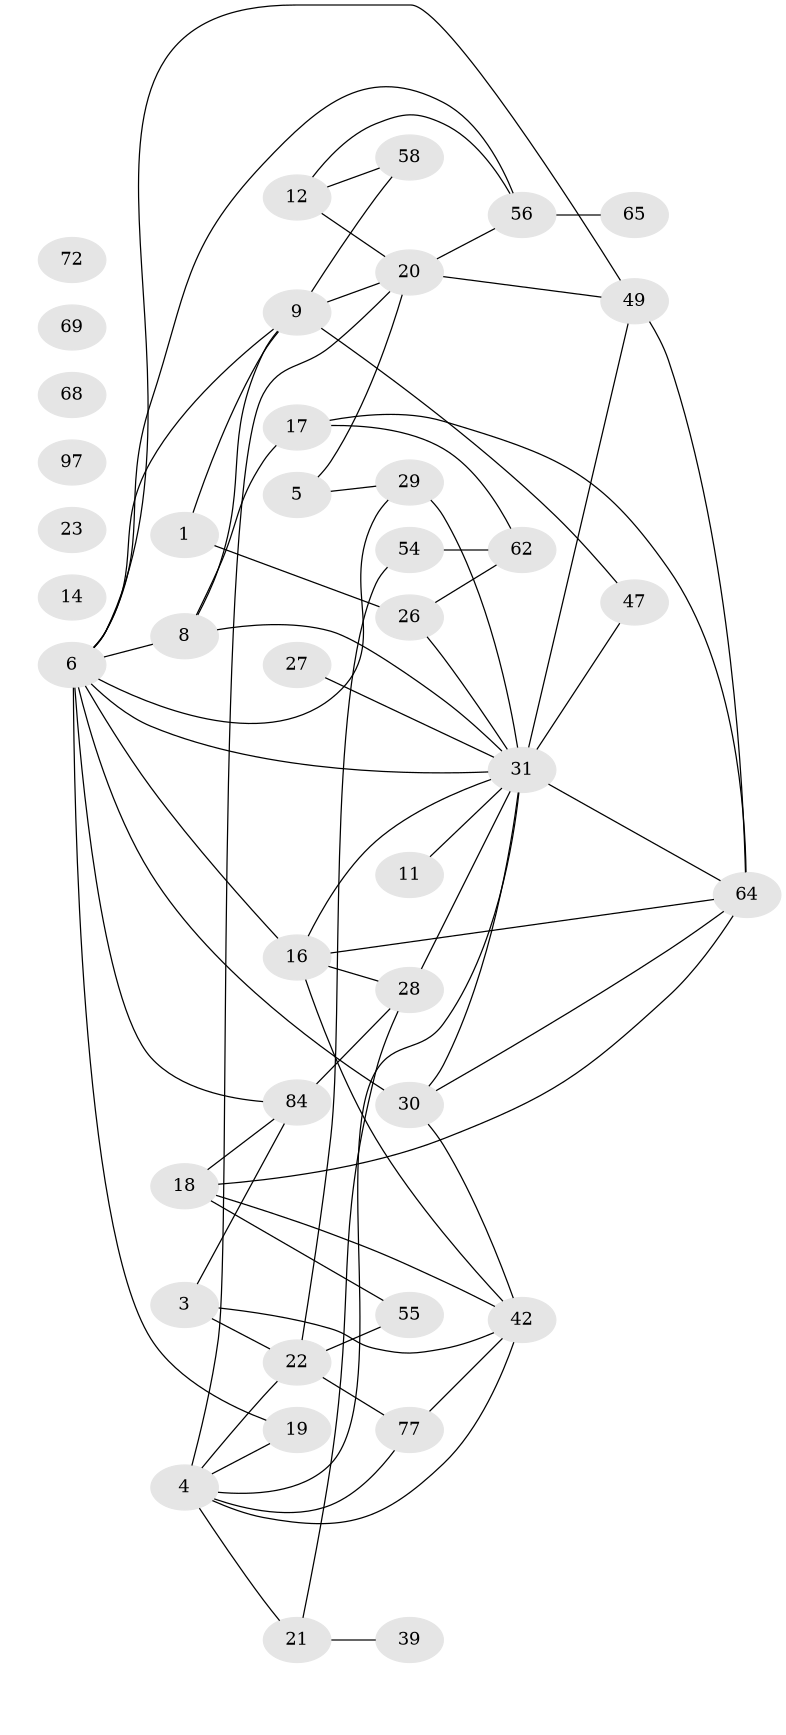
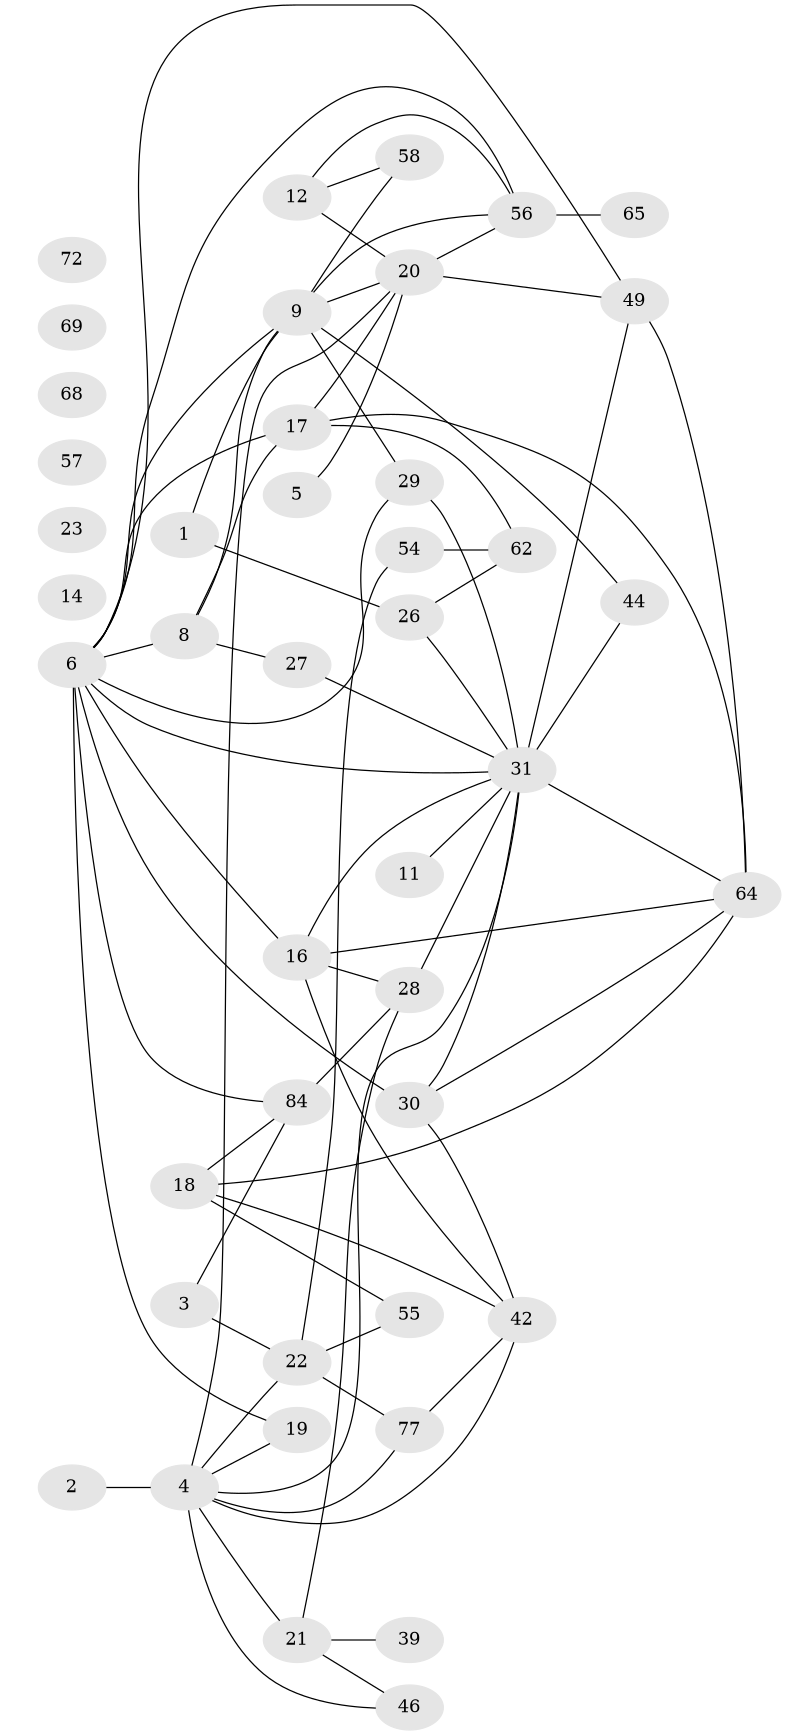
  graph {
    rankdir=LR
    node [color=gray90 style=filled]
    9 [super="+10+37"]
    20 [super="+32+38"]
    29
    56 [super="+84"]
-   44 [label=47]
+   44
    58
    1
    26 [super="+33"]
    31 [super="+82+34"]
    62 [super="+66"]
    4 [super="+55+7"]
    22 [super="+86+43"]
    42 [super="+81"]
    19
    21 [super="+59"]
+   46
    77
+   2
    3 [super="+15+74"]
    n20 [label=84 super="+78+45"]
    54
    n22 [label=55]
    28 [super="+63"]
    49
    39
    64
    5 [super="+36"]
    6 [super="+47+87+13"]
    8 [super="+75"]
    16 [super="+61+40"]
    17 [super="+67"]
    30 [super="+48+41"]
    65
    11
    12 [super="+25"]
    14
    18 [super="+60"]
    23
    27
-   57 [super="+76" label=97]
+   57 [super="+76"]
    68
    69
    72
    9 -- 20
-   5 -- 29
+   9 -- 29
+   9 -- 56 [weight=2]
    9 -- 44
    9 -- 58
    20 -- 56
    20 -- 49
    29 -- 31
    56 -- 65
    1 -- 9
    1 -- 26
    26 -- 31
    26 -- 62
    31 -- 44
    31 -- 49
    31 -- 64
    4 -- 20 [weight=2]
    4 -- 31
    4 -- 22
    4 -- 42
    4 -- 19
    4 -- 21
+   4 -- 46
    4 -- 77
    22 -- 77
    22 -- 54
    22 -- n22
+   21 -- 46
    21 -- 28
    21 -- 39
    77 -- 42
+   2 -- 4
    3 -- 22
-   3 -- 42
    3 -- n20
    n20 -- 28
    54 -- 62
    28 -- 31
    49 -- 64
    5 -- 20
    6 -- 9 [weight=3]
    6 -- 29
    6 -- 56
    6 -- 31 [weight=3]
    6 -- 19
    6 -- n20
    6 -- 49
    6 -- 8 [weight=2]
    6 -- 16
+   6 -- 17
    6 -- 30
    8 -- 9
-   8 -- 31
+   8 -- 27
    8 -- 17
    16 -- 31
    16 -- 42
    16 -- 28 [weight=2]
    16 -- 64
+   17 -- 20
    17 -- 62
    17 -- 64
    30 -- 31
    30 -- 42
    30 -- 64
    11 -- 31
    12 -- 20 [weight=2]
    12 -- 56
    12 -- 58
    18 -- 42
    18 -- n20
    18 -- n22
    18 -- 64
    27 -- 31
  }
